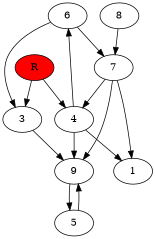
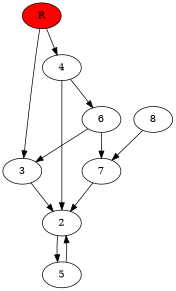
  digraph {
-   2 [label=9]
+   2
    5
    3
    4
-   1
    6
    7
    8
    R [fillcolor="#ff0000" style=filled]
    2 -> 5
    5 -> 2
    3 -> 2
    4 -> 2
-   4 -> 1
    4 -> 6
    6 -> 3
    6 -> 7
    7 -> 2
-   7 -> 4
-   7 -> 1
    8 -> 7
    R -> 3
    R -> 4
  }
